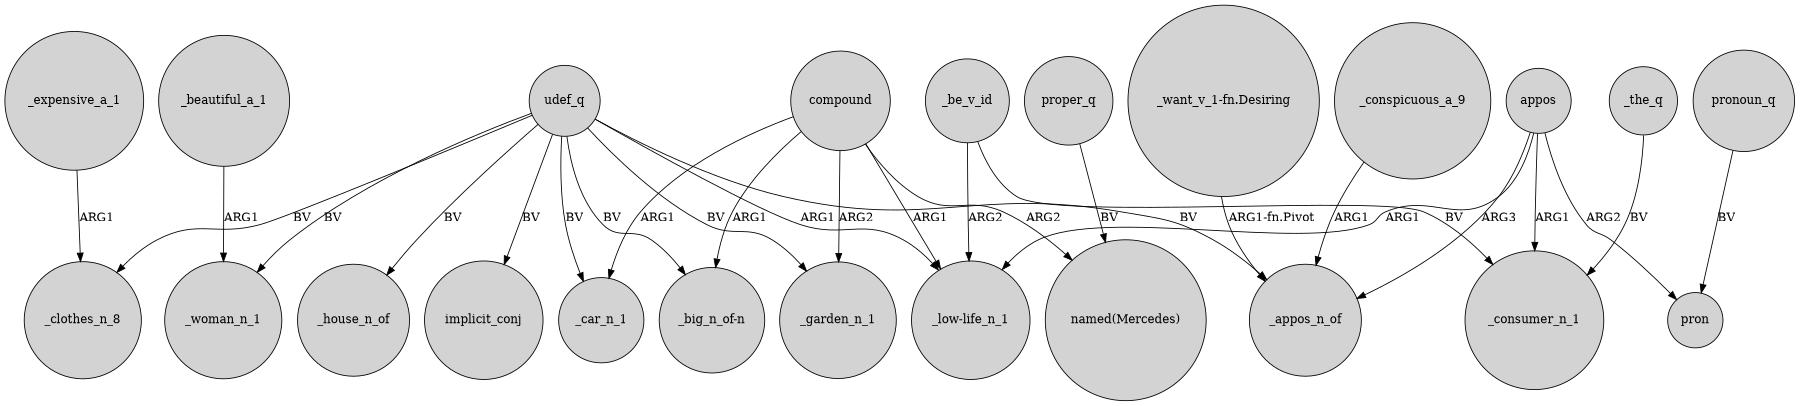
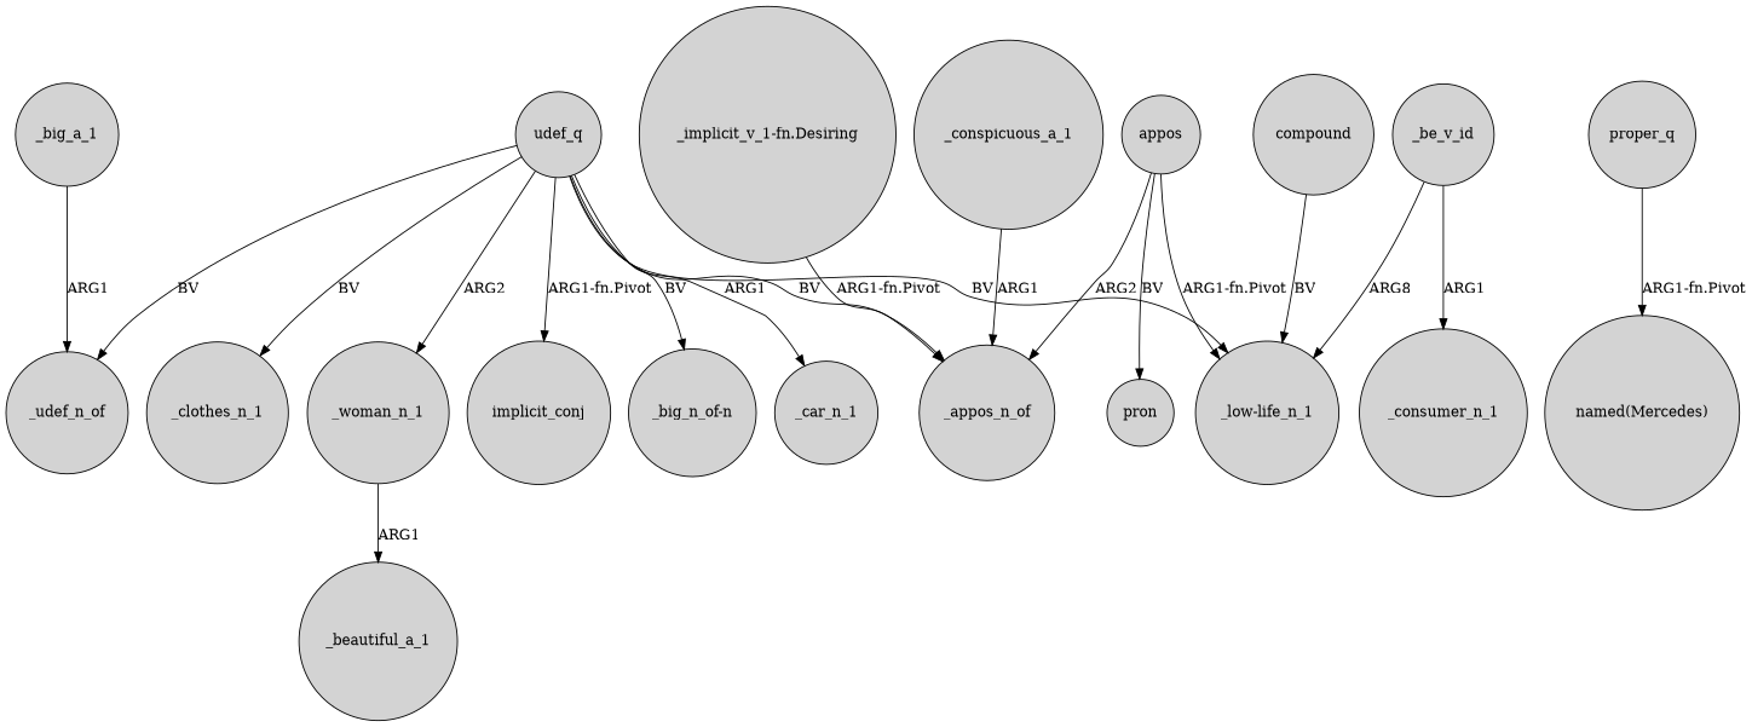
  digraph {
    node [shape=circle style=filled]
    udef_q
-   _clothes_n_1 [label=_clothes_n_8]
-   _house_n_of
+   _clothes_n_1
+   _house_n_of [label=_udef_n_of]
    _woman_n_1
-   _garden_n_1
    n6 [label=_appos_n_of]
    "_low-life_n_1"
    implicit_conj
    n9 [label="_big_n_of-n"]
    _car_n_1
    appos
    pron
    n13 [label=_consumer_n_1]
    proper_q
    "named(Mercedes)"
+   _big_a_1
    _be_v_id
-   "_want_v_1-fn.Desiring"
+   "_want_v_1-fn.Desiring" [label="_implicit_v_1-fn.Desiring"]
    compound
-   _conspicuous_a_1 [label=_conspicuous_a_9]
-   pronoun_q
-   _the_q
+   _conspicuous_a_1
    _beautiful_a_1
-   _expensive_a_1
    udef_q -> _clothes_n_1 [label=BV]
    udef_q -> _house_n_of [label=BV]
-   udef_q -> _woman_n_1 [label=BV]
-   udef_q -> _garden_n_1 [label=BV]
+   udef_q -> _woman_n_1 [label=ARG2]
    udef_q -> n6 [label=BV]
-   udef_q -> "_low-life_n_1" [label=ARG1]
-   udef_q -> implicit_conj [label=BV]
+   udef_q -> "_low-life_n_1" [label=BV]
+   udef_q -> implicit_conj [label="ARG1-fn.Pivot"]
    udef_q -> n9 [label=BV]
-   udef_q -> _car_n_1 [label=BV]
-   appos -> n6 [label=ARG3]
-   appos -> "_low-life_n_1" [label=ARG1]
-   appos -> pron [label=ARG2]
-   appos -> n13 [label=ARG1]
-   proper_q -> "named(Mercedes)" [label=BV]
-   _be_v_id -> "_low-life_n_1" [label=ARG2]
-   _be_v_id -> n13 [label=BV]
+   udef_q -> _car_n_1 [label=ARG1]
+   appos -> n6 [label=ARG2]
+   appos -> "_low-life_n_1" [label="ARG1-fn.Pivot"]
+   appos -> pron [label=BV]
+   proper_q -> "named(Mercedes)" [label="ARG1-fn.Pivot"]
+   _big_a_1 -> _house_n_of [label=ARG1]
+   _be_v_id -> "_low-life_n_1" [label=ARG8]
+   _be_v_id -> n13 [label=ARG1]
    "_want_v_1-fn.Desiring" -> n6 [label="ARG1-fn.Pivot"]
-   compound -> _garden_n_1 [label=ARG2]
-   compound -> "_low-life_n_1" [label=ARG1]
-   compound -> n9 [label=ARG1]
-   compound -> _car_n_1 [label=ARG1]
-   compound -> "named(Mercedes)" [label=ARG2]
+   compound -> "_low-life_n_1" [label=BV]
    _conspicuous_a_1 -> n6 [label=ARG1]
-   pronoun_q -> pron [label=BV]
-   _the_q -> n13 [label=BV]
-   _beautiful_a_1 -> _woman_n_1 [label=ARG1]
-   _expensive_a_1 -> _clothes_n_1 [label=ARG1]
+   _woman_n_1 -> _beautiful_a_1 [label=ARG1]
  }
